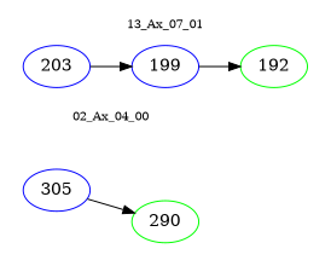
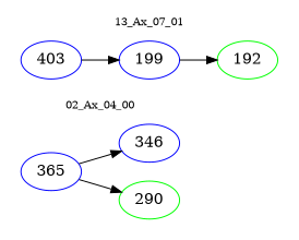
  digraph {
    fontname="DejaVu Serif"
    rankdir=LR
    node [color=blue fontname="DejaVu Serif"]
    edge [color=black fontname="DejaVu Serif"]
-   n1 [label=305]
+   n1 [label=365]
    n2 [color=green label=290]
+   n3 [label=346]
    n4 [label=199]
    n5 [color=green label=192]
-   n6 [label=203]
+   n6 [label=403]
    subgraph cluster_1 {
      color=white
      fontsize=10
      label="02_Ax_04_00"
      n1
      n2
+     n3
    }
    subgraph cluster_2 {
      color=white
      fontsize=10
      label="13_Ax_07_01"
      n4
      n5
      n6
    }
    n1 -> n2
+   n1 -> n3
    n4 -> n5
    n6 -> n4
  }
